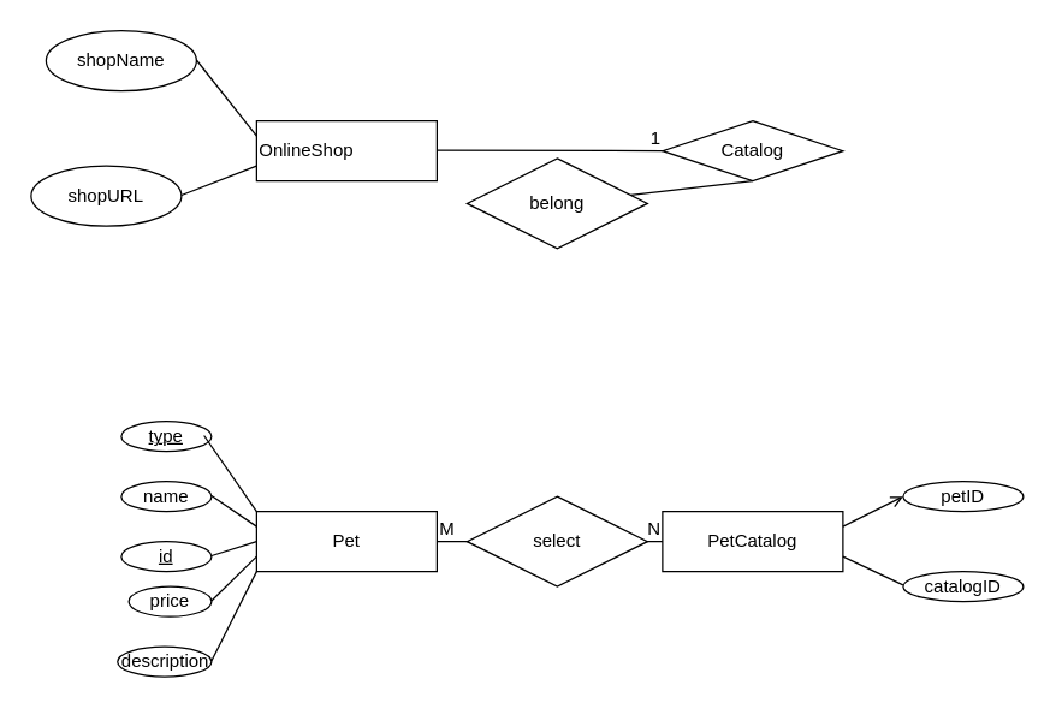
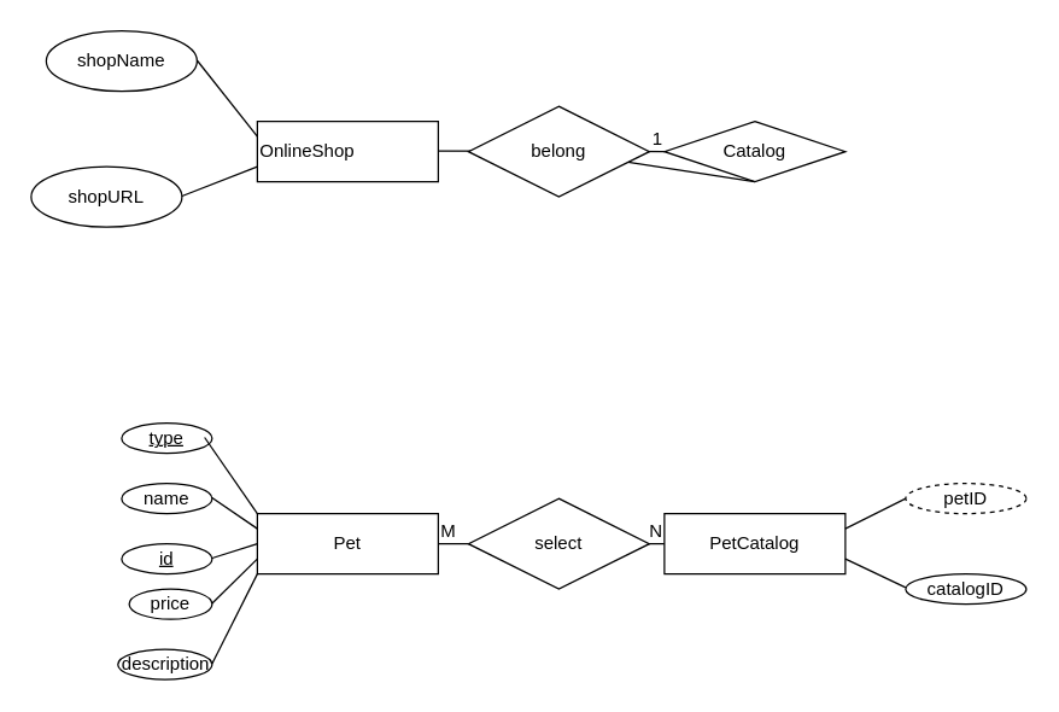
  <mxCell id="0" />
  <mxCell id="1" parent="0" />
  <mxCell id="2" value="OnlineShop" style="rounded=0;whiteSpace=wrap;html=1;align=left;fontStyle=0" vertex="1" parent="1"><mxGeometry x="170" y="80" width="120" height="40" as="geometry" /></mxCell>
  <mxCell id="3" value="Pet" style="rounded=0;whiteSpace=wrap;html=1;" vertex="1" parent="1"><mxGeometry x="170" y="340" width="120" height="40" as="geometry" /></mxCell>
  <mxCell id="4" value="shopName" style="ellipse;whiteSpace=wrap;html=1;align=center;" vertex="1" parent="1"><mxGeometry x="30" y="20" width="100" height="40" as="geometry" /></mxCell>
  <mxCell id="5" value="shopURL" style="ellipse;whiteSpace=wrap;html=1;align=center;" vertex="1" parent="1"><mxGeometry x="20" y="110" width="100" height="40" as="geometry" /></mxCell>
  <mxCell id="6" value="" style="endArrow=none;html=1;rounded=0;entryX=0;entryY=0.75;entryDx=0;entryDy=0;" edge="1" parent="1" target="2"><mxGeometry relative="1" as="geometry"><mxPoint x="120" y="129.5" as="sourcePoint" /><mxPoint x="280" y="129.5" as="targetPoint" /></mxGeometry></mxCell>
  <mxCell id="7" value="" style="endArrow=none;html=1;rounded=0;entryX=0;entryY=0.25;entryDx=0;entryDy=0;" edge="1" parent="1" target="2"><mxGeometry relative="1" as="geometry"><mxPoint x="130" y="39.5" as="sourcePoint" /><mxPoint x="290" y="39.5" as="targetPoint" /></mxGeometry></mxCell>
  <mxCell id="8" value="type" style="ellipse;whiteSpace=wrap;html=1;align=center;fontStyle=4;" vertex="1" parent="1"><mxGeometry x="80" y="280" width="60" height="20" as="geometry" /></mxCell>
  <mxCell id="9" value="name" style="ellipse;whiteSpace=wrap;html=1;align=center;" vertex="1" parent="1"><mxGeometry x="80" y="320" width="60" height="20" as="geometry" /></mxCell>
  <mxCell id="10" value="id" style="ellipse;whiteSpace=wrap;html=1;align=center;fontStyle=4;" vertex="1" parent="1"><mxGeometry x="80" y="360" width="60" height="20" as="geometry" /></mxCell>
  <mxCell id="11" value="price" style="ellipse;whiteSpace=wrap;html=1;align=center;" vertex="1" parent="1"><mxGeometry x="85" y="390" width="55" height="20" as="geometry" /></mxCell>
  <mxCell id="12" value="description" style="ellipse;whiteSpace=wrap;html=1;align=center;" vertex="1" parent="1"><mxGeometry x="77.5" y="430" width="62.5" height="20" as="geometry" /></mxCell>
  <mxCell id="13" value="" style="endArrow=none;html=1;rounded=0;entryX=0;entryY=0;entryDx=0;entryDy=0;" edge="1" parent="1" target="3"><mxGeometry relative="1" as="geometry"><mxPoint x="135" y="289.5" as="sourcePoint" /><mxPoint x="295" y="289.5" as="targetPoint" /></mxGeometry></mxCell>
  <mxCell id="14" value="" style="endArrow=none;html=1;rounded=0;entryX=0;entryY=0.5;entryDx=0;entryDy=0;" edge="1" parent="1" target="3"><mxGeometry relative="1" as="geometry"><mxPoint x="140" y="369.5" as="sourcePoint" /><mxPoint x="300" y="369.5" as="targetPoint" /></mxGeometry></mxCell>
  <mxCell id="15" value="" style="endArrow=none;html=1;rounded=0;entryX=0;entryY=0.25;entryDx=0;entryDy=0;" edge="1" parent="1" target="3"><mxGeometry relative="1" as="geometry"><mxPoint x="140" y="329.5" as="sourcePoint" /><mxPoint x="300" y="329.5" as="targetPoint" /></mxGeometry></mxCell>
  <mxCell id="16" value="" style="endArrow=none;html=1;rounded=0;entryX=0;entryY=0.75;entryDx=0;entryDy=0;" edge="1" parent="1" target="3"><mxGeometry relative="1" as="geometry"><mxPoint x="140" y="399.5" as="sourcePoint" /><mxPoint x="300" y="399.5" as="targetPoint" /></mxGeometry></mxCell>
  <mxCell id="17" value="" style="endArrow=none;html=1;rounded=0;entryX=0;entryY=1;entryDx=0;entryDy=0;" edge="1" parent="1" target="3"><mxGeometry relative="1" as="geometry"><mxPoint x="140" y="439.5" as="sourcePoint" /><mxPoint x="300" y="439.5" as="targetPoint" /></mxGeometry></mxCell>
  <mxCell id="18" value="Catalog" style="rhombus;whiteSpace=wrap;html=1;" vertex="1" parent="1"><mxGeometry x="440" y="80" width="120" height="40" as="geometry" /></mxCell>
  <mxCell id="19" value="PetCatalog" style="rounded=0;whiteSpace=wrap;html=1;" vertex="1" parent="1"><mxGeometry x="440" y="340" width="120" height="40" as="geometry" /></mxCell>
  <mxCell id="20" value="" style="endArrow=none;html=1;rounded=0;entryX=0;entryY=0.5;entryDx=0;entryDy=0;" edge="1" parent="1" target="18"><mxGeometry relative="1" as="geometry"><mxPoint x="290" y="99.5" as="sourcePoint" /><mxPoint x="450" y="99.5" as="targetPoint" /></mxGeometry></mxCell>
  <mxCell id="21" value="1" style="resizable=0;html=1;whiteSpace=wrap;align=right;verticalAlign=bottom;" connectable="0" vertex="1" parent="20"><mxGeometry x="1" relative="1" as="geometry" /></mxCell>
  <mxCell id="22" value="" style="endArrow=none;html=1;rounded=0;" edge="1" parent="1"><mxGeometry relative="1" as="geometry"><mxPoint x="290" y="360" as="sourcePoint" /><mxPoint x="440" y="360" as="targetPoint" /></mxGeometry></mxCell>
  <mxCell id="23" value="M" style="resizable=0;html=1;whiteSpace=wrap;align=left;verticalAlign=bottom;" connectable="0" vertex="1" parent="22"><mxGeometry x="-1" relative="1" as="geometry" /></mxCell>
  <mxCell id="24" value="N" style="resizable=0;html=1;whiteSpace=wrap;align=right;verticalAlign=bottom;" connectable="0" vertex="1" parent="22"><mxGeometry x="1" relative="1" as="geometry" /></mxCell>
  <mxCell id="25" value="" style="endArrow=none;html=1;rounded=0;exitX=0.5;exitY=1;exitDx=0;exitDy=0;" edge="1" parent="1" source="18" target="26"><mxGeometry relative="1" as="geometry"><mxPoint x="410" y="190" as="sourcePoint" /><mxPoint x="570" y="190" as="targetPoint" /></mxGeometry></mxCell>
- <mxCell id="26" value="belong" style="shape=rhombus;perimeter=rhombusPerimeter;whiteSpace=wrap;html=1;align=center;" vertex="1" parent="1"><mxGeometry x="310" y="105" width="120" height="60" as="geometry" /></mxCell>
+ <mxCell id="26" value="belong" style="shape=rhombus;perimeter=rhombusPerimeter;whiteSpace=wrap;html=1;align=center;" vertex="1" parent="1"><mxGeometry x="310" y="70" width="120" height="60" as="geometry" /></mxCell>
  <mxCell id="27" value="select" style="shape=rhombus;perimeter=rhombusPerimeter;whiteSpace=wrap;html=1;align=center;" vertex="1" parent="1"><mxGeometry x="310" y="330" width="120" height="60" as="geometry" /></mxCell>
- <mxCell id="28" value="petID" style="ellipse;whiteSpace=wrap;html=1;align=center;" vertex="1" parent="1"><mxGeometry x="600" y="320" width="80" height="20" as="geometry" /></mxCell>
+ <mxCell id="28" value="petID" style="ellipse;whiteSpace=wrap;html=1;align=center;dashed=1;" vertex="1" parent="1"><mxGeometry x="600" y="320" width="80" height="20" as="geometry" /></mxCell>
  <mxCell id="29" value="catalogID" style="ellipse;whiteSpace=wrap;html=1;align=center;" vertex="1" parent="1"><mxGeometry x="600" y="380" width="80" height="20" as="geometry" /></mxCell>
  <mxCell id="30" value="" style="endArrow=none;html=1;rounded=0;exitX=1;exitY=0.75;exitDx=0;exitDy=0;" edge="1" parent="1" source="19"><mxGeometry relative="1" as="geometry"><mxPoint x="440" y="389" as="sourcePoint" /><mxPoint x="600" y="389" as="targetPoint" /></mxGeometry></mxCell>
- <mxCell id="31" value="" style="endArrow=open;html=1;rounded=0;entryX=0;entryY=0.5;entryDx=0;entryDy=0;exitX=1;exitY=0.25;exitDx=0;exitDy=0;" edge="1" parent="1" source="19" target="28"><mxGeometry relative="1" as="geometry"><mxPoint x="310" y="290" as="sourcePoint" /><mxPoint x="470" y="290" as="targetPoint" /></mxGeometry></mxCell>
+ <mxCell id="31" value="" style="endArrow=none;html=1;rounded=0;entryX=0;entryY=0.5;entryDx=0;entryDy=0;exitX=1;exitY=0.25;exitDx=0;exitDy=0;" edge="1" parent="1" source="19" target="28"><mxGeometry relative="1" as="geometry"><mxPoint x="310" y="290" as="sourcePoint" /><mxPoint x="470" y="290" as="targetPoint" /></mxGeometry></mxCell>
